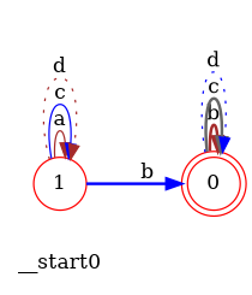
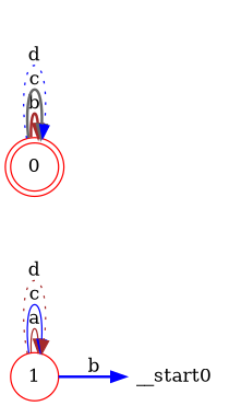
  digraph {
    rankdir=LR
    node [color=red fillcolor=white]
    edge [color=brown style=bold]
    __start0 [shape=none fillcolor=""]
    n2 [label=0 shape=doublecircle style="rounded,filled"]
    n3 [label=1 shape=circle style=filled]
    n2 -> n2 [label=b]
    n2 -> n2 [color=gray40 label=c]
    n2 -> n2 [color=blue label=d style=dotted]
-   n3 -> n2 [color=blue label=b]
+   n3 -> __start0 [color=blue label=b]
    n3 -> n3 [label=a style=solid]
    n3 -> n3 [color=blue label=c style=solid]
    n3 -> n3 [label=d style=dotted]
  }
